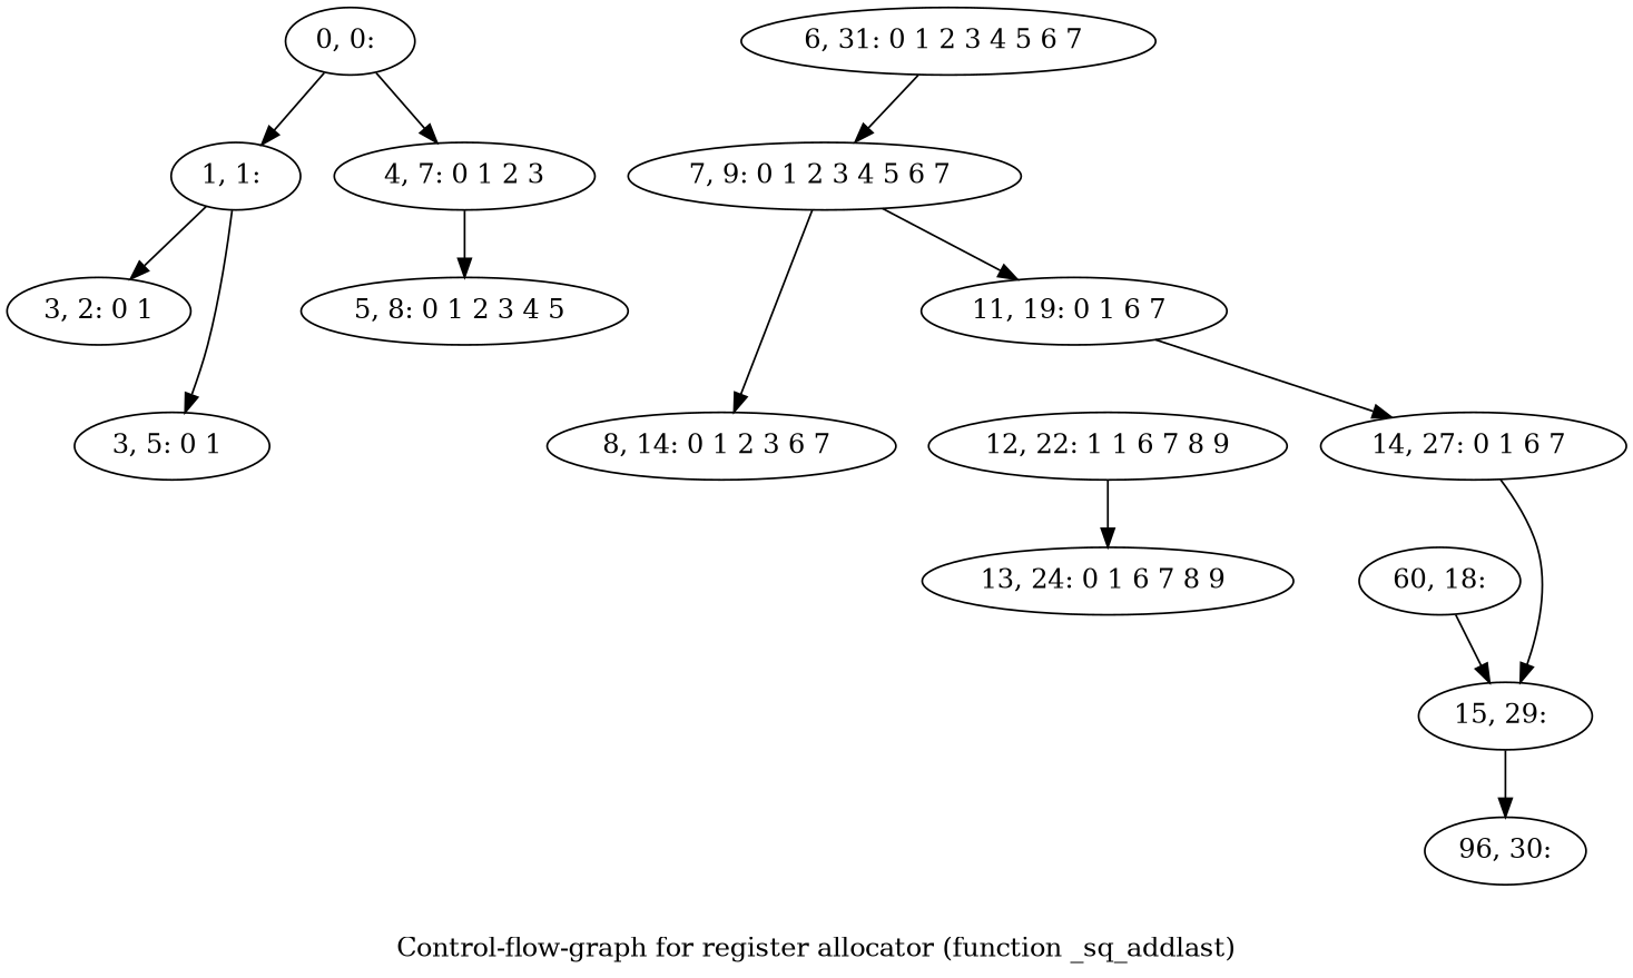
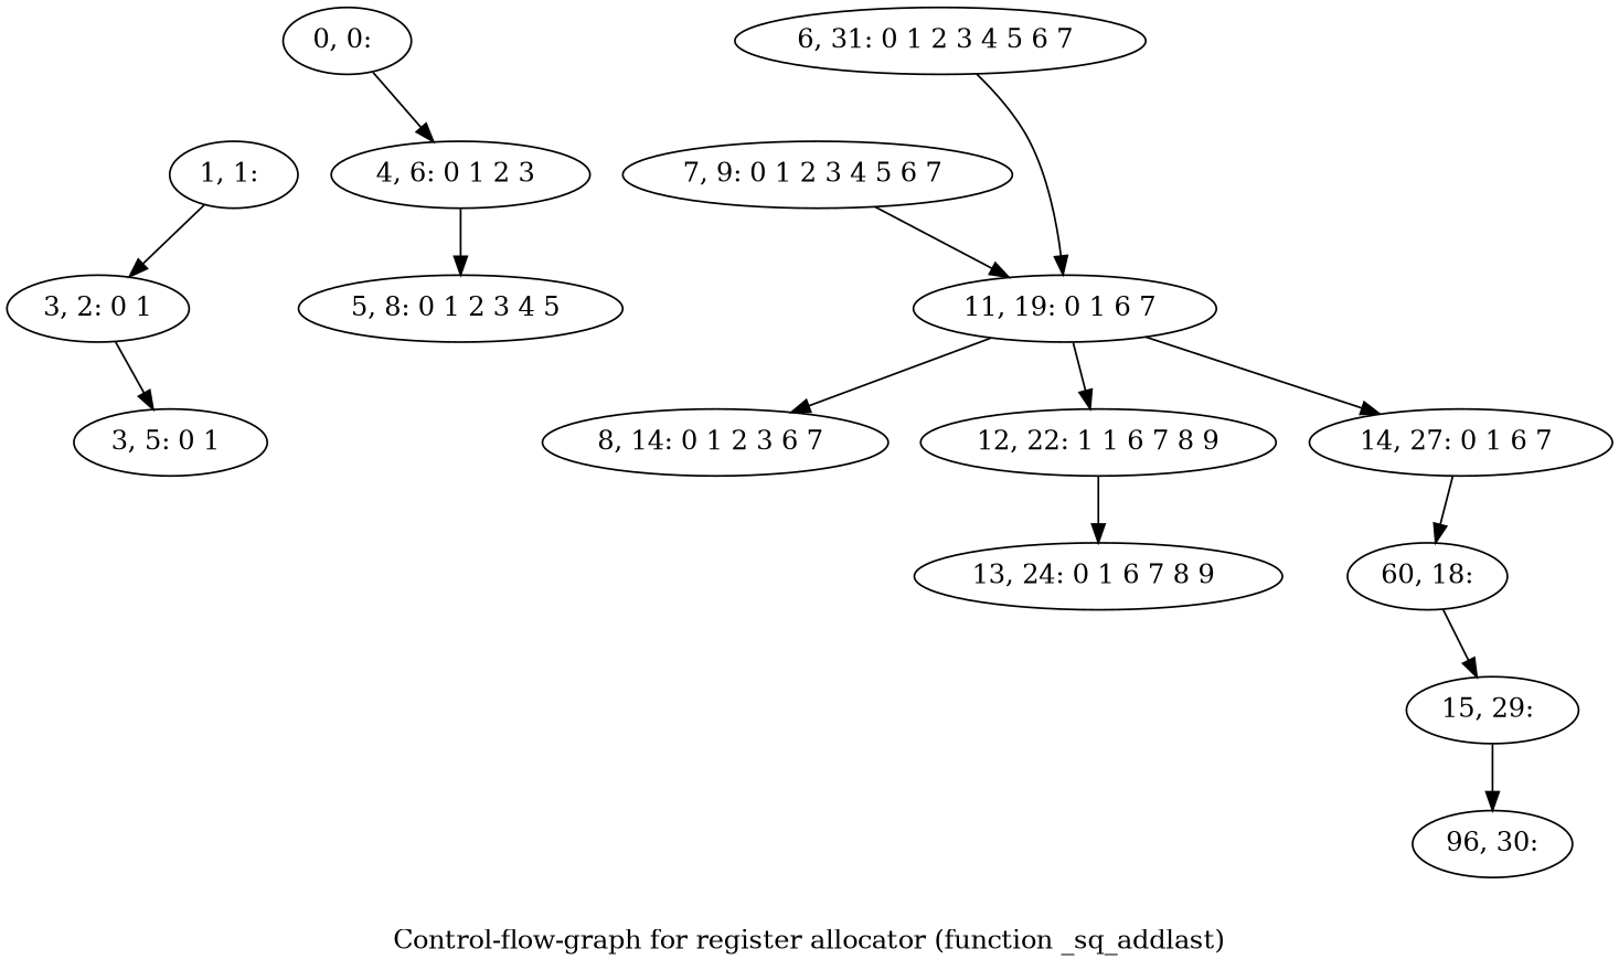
  digraph {
    label="Control-flow-graph for register allocator (function _sq_addlast)"
    n1 [label="0, 0: "]
    n2 [label="1, 1: "]
-   n3 [label="4, 7: 0 1 2 3"]
+   n3 [label="4, 6: 0 1 2 3 "]
    n4 [label="3, 2: 0 1"]
    n5 [label="3, 5: 0 1 "]
    n6 [label="5, 8: 0 1 2 3 4 5 "]
    n7 [label="6, 31: 0 1 2 3 4 5 6 7 "]
    n8 [label="7, 9: 0 1 2 3 4 5 6 7 "]
    n9 [label="8, 14: 0 1 2 3 6 7 "]
    n10 [label="11, 19: 0 1 6 7 "]
    n11 [label="12, 22: 1 1 6 7 8 9"]
    n12 [label="14, 27: 0 1 6 7 "]
    n13 [label="60, 18:"]
    n14 [label="15, 29: "]
    n15 [label="96, 30:"]
    n16 [label="13, 24: 0 1 6 7 8 9 "]
-   n1 -> n2
    n1 -> n3
    n2 -> n4
    n3 -> n6
-   n2 -> n5
-   n7 -> n8
-   n8 -> n9
+   n4 -> n5
+   n7 -> n10
+   n10 -> n9
    n8 -> n10
+   n10 -> n11
    n10 -> n12
    n11 -> n16
-   n12 -> n14
+   n12 -> n13
    n13 -> n14
    n14 -> n15
  }
